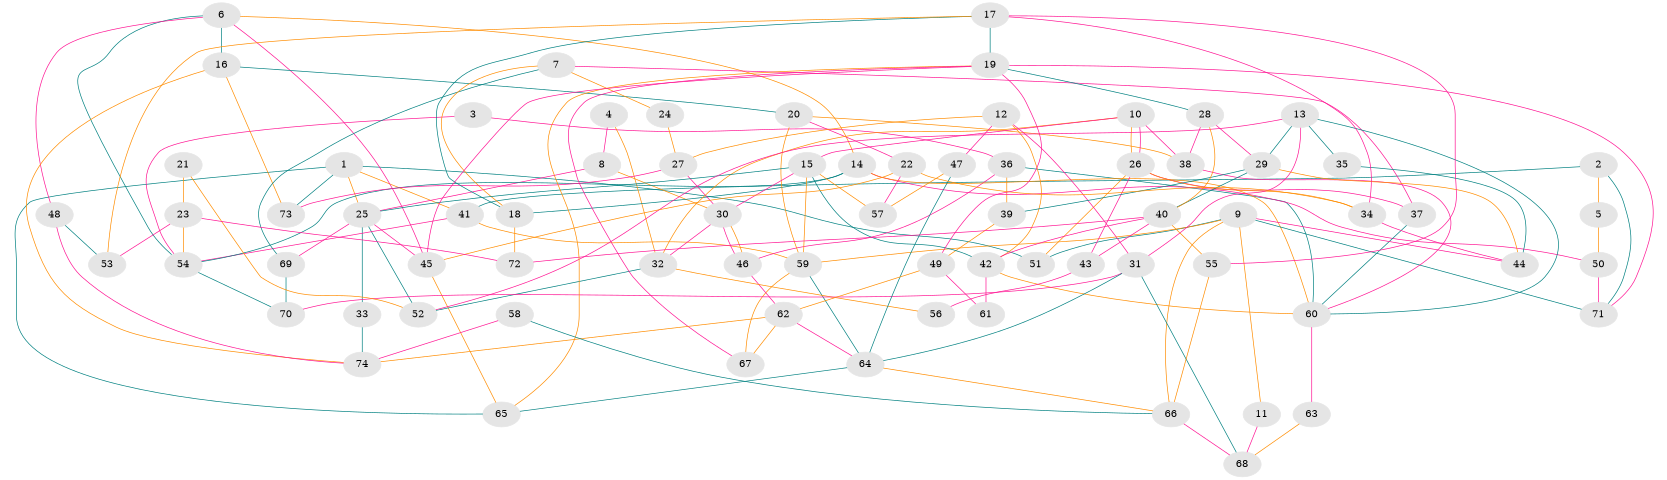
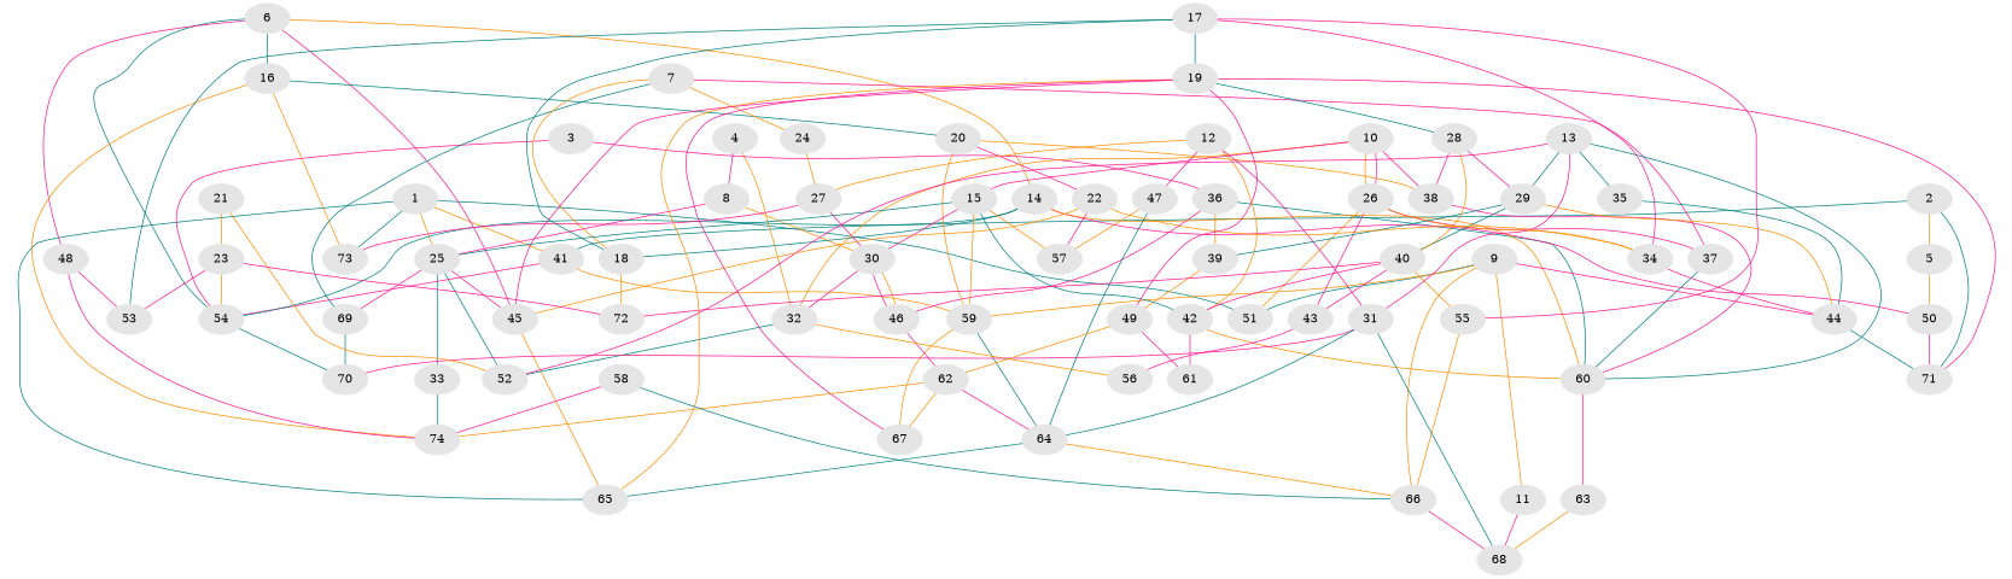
  graph {
    node [color=gray90 style=filled]
    edge [color=deeppink]
    1
    25
    41
    51
    65
    73
    45
    69
    52
    33
    54
    59
    2
    5
    71
    50
    3
    36
    60
    39
    46
    70
    4
    8
    32
    30
    56
    6
    14
    16
    48
    18
    20
    74
    53
    7
    24
    37
    72
    27
    9
    11
    44
    66
    68
    67
    64
    10
    15
    26
    38
    42
    57
    34
    43
    12
    31
    47
    61
    13
    29
    35
    40
    63
    22
    17
    19
    55
    28
    49
    62
    21
    23
    58
    1 -- 25 [color=darkorange]
    1 -- 41 [color=darkorange]
    1 -- 51 [color=teal]
    1 -- 65 [color=teal]
    1 -- 73 [color=teal]
    25 -- 45
    25 -- 69
    25 -- 52 [color=teal]
    25 -- 33 [color=teal]
    41 -- 54
    41 -- 59 [color=darkorange]
    45 -- 65 [color=darkorange]
    69 -- 70 [color=teal]
    33 -- 74 [color=teal]
    54 -- 70 [color=teal]
    59 -- 67 [color=darkorange]
    59 -- 64 [color=teal]
    2 -- 41 [color=teal]
    2 -- 5 [color=darkorange]
    2 -- 71 [color=teal]
    5 -- 50 [color=darkorange]
    50 -- 71
    3 -- 54
    3 -- 36
    36 -- 60 [color=teal]
    36 -- 39 [color=darkorange]
    36 -- 46
    60 -- 63
    39 -- 49 [color=darkorange]
    46 -- 62
    4 -- 8
    4 -- 32 [color=darkorange]
    8 -- 25
    8 -- 30 [color=darkorange]
    32 -- 52 [color=teal]
    32 -- 56 [color=darkorange]
    30 -- 46
    30 -- 46 [color=darkorange]
    30 -- 32
    6 -- 45
    6 -- 54 [color=teal]
    6 -- 14 [color=darkorange]
    6 -- 16 [color=teal]
    6 -- 48
    14 -- 54 [color=teal]
    14 -- 50
    14 -- 60 [color=darkorange]
    14 -- 18 [color=teal]
    16 -- 73 [color=darkorange]
    16 -- 20 [color=teal]
    16 -- 74 [color=darkorange]
    48 -- 74
-   48 -- 53 [color=teal]
+   48 -- 53
    18 -- 72 [color=darkorange]
    20 -- 59 [color=darkorange]
    20 -- 38 [color=darkorange]
    20 -- 22
    7 -- 69 [color=teal]
    7 -- 18 [color=darkorange]
    7 -- 24 [color=darkorange]
    7 -- 37
    24 -- 27 [color=darkorange]
    37 -- 60 [color=teal]
    27 -- 73
    27 -- 30
    9 -- 51 [color=teal]
    9 -- 59 [color=darkorange]
    9 -- 11 [color=darkorange]
    9 -- 44
    9 -- 66 [color=darkorange]
    11 -- 68
-   9 -- 71 [color=teal]
+   44 -- 71 [color=teal]
    66 -- 68
    64 -- 65 [color=teal]
    64 -- 66 [color=darkorange]
    10 -- 32 [color=darkorange]
    10 -- 15
    10 -- 26 [color=darkorange]
    10 -- 26
    10 -- 38
    15 -- 25 [color=teal]
    15 -- 59 [color=darkorange]
    15 -- 30
    15 -- 42 [color=teal]
    15 -- 57 [color=darkorange]
    26 -- 51 [color=darkorange]
    26 -- 37
    26 -- 34 [color=darkorange]
    26 -- 43
    38 -- 60
    42 -- 60 [color=darkorange]
    42 -- 61
    34 -- 44
    43 -- 56
    12 -- 27 [color=darkorange]
    12 -- 42 [color=darkorange]
    12 -- 31
    12 -- 47
    31 -- 70
    31 -- 68 [color=teal]
    31 -- 64 [color=teal]
    47 -- 64 [color=teal]
    47 -- 57 [color=darkorange]
    13 -- 52
    13 -- 60 [color=teal]
    13 -- 31
    13 -- 29 [color=teal]
    13 -- 35 [color=teal]
    29 -- 39 [color=teal]
    29 -- 44 [color=darkorange]
    29 -- 40 [color=teal]
    35 -- 44 [color=teal]
    40 -- 72
    40 -- 42
    40 -- 43
    40 -- 55 [color=darkorange]
    63 -- 68 [color=darkorange]
    22 -- 45 [color=darkorange]
    22 -- 57
    22 -- 34 [color=darkorange]
    17 -- 18 [color=teal]
-   17 -- 53 [color=darkorange]
+   17 -- 53 [color=teal]
    17 -- 34
    17 -- 19 [color=teal]
    17 -- 55
    19 -- 65 [color=darkorange]
    19 -- 45
    19 -- 71
    19 -- 67
    19 -- 28 [color=teal]
    19 -- 49
    55 -- 66 [color=darkorange]
    28 -- 38
    28 -- 29
    28 -- 40 [color=darkorange]
    49 -- 61
    49 -- 62 [color=darkorange]
    62 -- 74 [color=darkorange]
    62 -- 67 [color=darkorange]
    62 -- 64
    21 -- 52 [color=darkorange]
    21 -- 23 [color=darkorange]
    23 -- 54 [color=darkorange]
    23 -- 53
    23 -- 72
    58 -- 74
    58 -- 66 [color=teal]
  }
